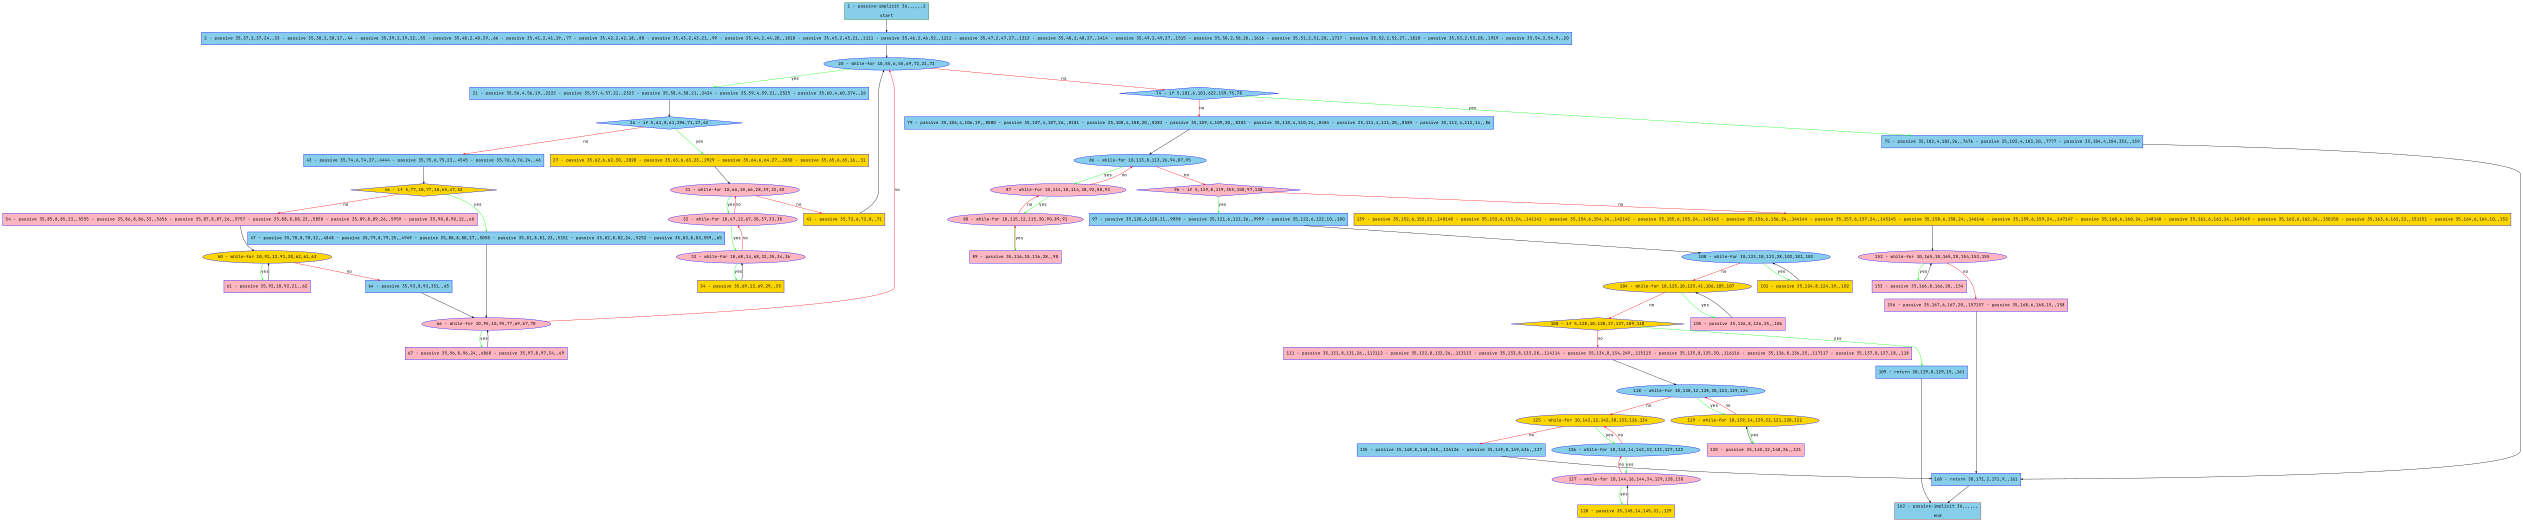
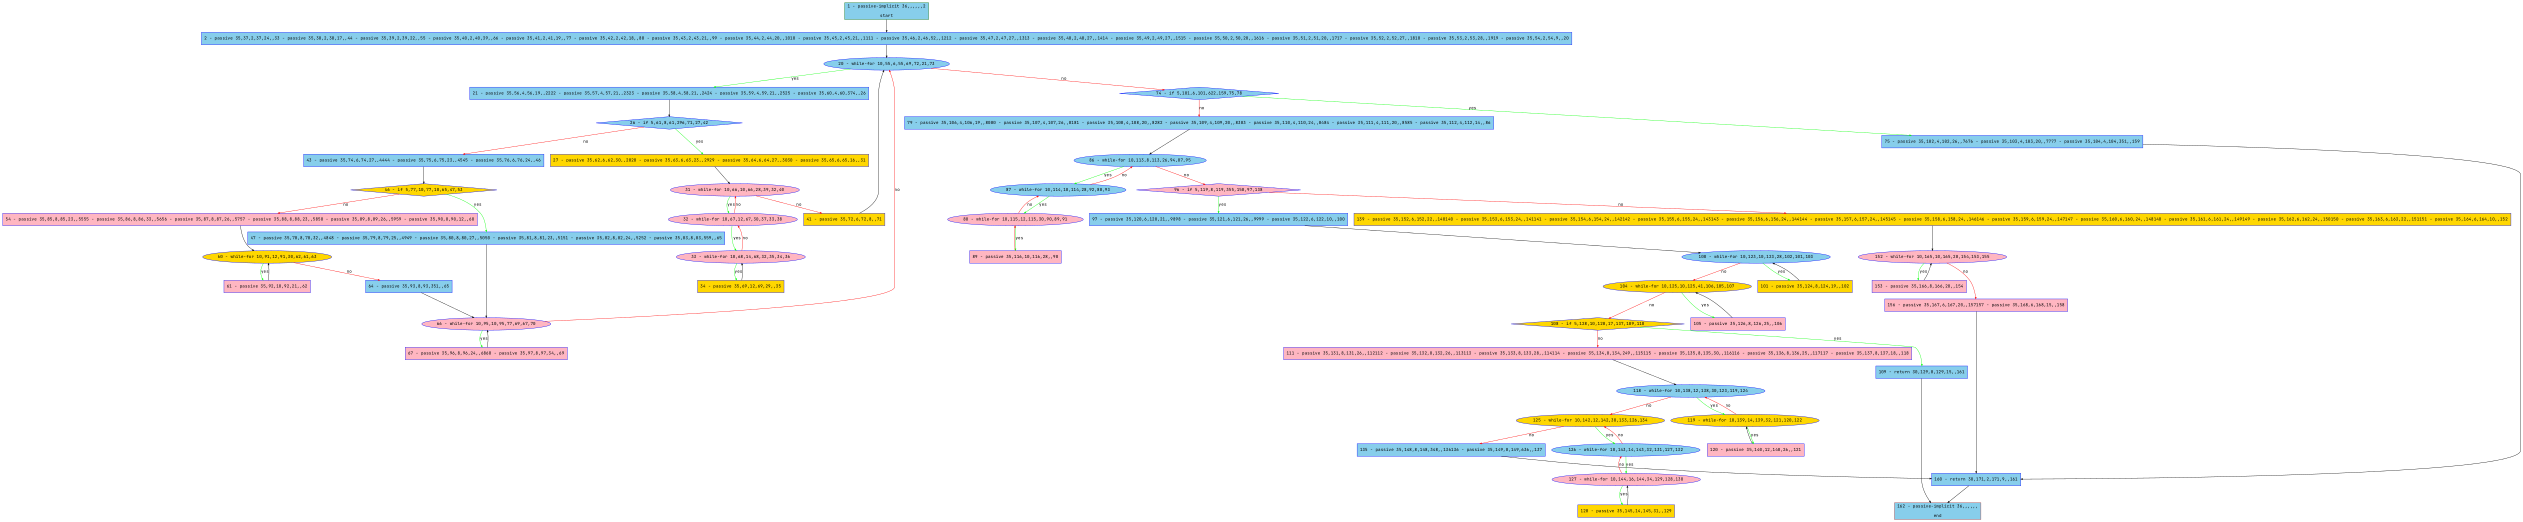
  digraph {
    bgcolor=white
    compound=true
    fillcolor="#FFFFCC"
    fontname="JetBrains Mono"
    fontsize=12
    pack=true
    packmode=clust
    style="rounded,filled"
    node [color="#0000ff" compound=true fillcolor=skyblue fixedsize=false fontname="JetBrains Mono" fontsize=12 node_initialized=no shape=box style=filled]
    edge [arrowhead=normal arrowsize=0.5 arrowtail=none color="#000000" compound=true dir=forward fontcolor=black fontname="JetBrains Mono" fontsize=12]
    n1 [label="2 - passive 35,37,2,37,24,,33 - passive 35,38,2,38,17,,44 - passive 35,39,2,39,22,,55 - passive 35,40,2,40,39,,66 - passive 35,41,2,41,19,,77 - passive 35,42,2,42,18,,88 - passive 35,43,2,43,21,,99 - passive 35,44,2,44,20,,1010 - passive 35,45,2,45,21,,1111 - passive 35,46,2,46,52,,1212 - passive 35,47,2,47,27,,1313 - passive 35,48,2,48,27,,1414 - passive 35,49,2,49,27,,1515 - passive 35,50,2,50,20,,1616 - passive 35,51,2,51,20,,1717 - passive 35,52,2,52,27,,1818 - passive 35,53,2,53,28,,1919 - passive 35,54,2,54,9,,20"]
    n2 [label="20 - while-for 10,55,6,55,69,72,21,73" shape=oval]
    n3 [label="21 - passive 35,56,4,56,19,,2222 - passive 35,57,4,57,21,,2323 - passive 35,58,4,58,21,,2424 - passive 35,59,4,59,21,,2525 - passive 35,60,4,60,374,,26"]
    n4 [label="74 - if 5,101,6,101,622,159,75,78" shape=diamond]
    n5 [color="#006400" label="1 - passive-implicit 36,,,,,,2\n\nstart"]
    n6 [label="26 - if 5,61,8,61,296,71,27,42" shape=diamond]
    n7 [label="75 - passive 35,102,4,102,26,,7676 - passive 35,103,4,103,20,,7777 - passive 35,104,4,104,351,,159"]
    n8 [label="79 - passive 35,106,4,106,19,,8080 - passive 35,107,4,107,26,,8181 - passive 35,108,4,108,20,,8282 - passive 35,109,4,109,20,,8383 - passive 35,110,4,110,24,,8484 - passive 35,111,4,111,20,,8585 - passive 35,112,4,112,14,,86"]
    n9 [fillcolor=gold label="27 - passive 35,62,6,62,30,,2828 - passive 35,63,6,63,23,,2929 - passive 35,64,6,64,27,,3030 - passive 35,65,6,65,16,,31"]
    n10 [label="43 - passive 35,74,6,74,27,,4444 - passive 35,75,6,75,23,,4545 - passive 35,76,6,76,24,,46"]
    n11 [label="160 - return 30,171,2,171,9,,161"]
    n12 [label="86 - while-for 10,113,8,113,26,94,87,95" shape=oval]
    n13 [fillcolor=lightpink label="31 - while-for 10,66,10,66,28,39,32,40" shape=oval]
    n14 [fillcolor=gold label="46 - if 5,77,10,77,10,65,47,53" shape=diamond]
    n15 [fillcolor=lightpink label="32 - while-for 10,67,12,67,30,37,33,38" shape=oval]
    n16 [fillcolor=gold label="41 - passive 35,72,6,72,8,,71"]
    n17 [label="47 - passive 35,78,8,78,32,,4848 - passive 35,79,8,79,25,,4949 - passive 35,80,8,80,27,,5050 - passive 35,81,8,81,23,,5151 - passive 35,82,8,82,24,,5252 - passive 35,83,8,83,559,,65"]
    n18 [fillcolor=lightpink label="54 - passive 35,85,8,85,23,,5555 - passive 35,86,8,86,33,,5656 - passive 35,87,8,87,26,,5757 - passive 35,88,8,88,23,,5858 - passive 35,89,8,89,26,,5959 - passive 35,90,8,90,12,,60"]
    n19 [fillcolor=lightpink label="33 - while-for 10,68,14,68,32,35,34,36" shape=oval]
    n20 [fillcolor=gold label="34 - passive 35,69,12,69,29,,35"]
    n21 [fillcolor=lightpink label="66 - while-for 10,95,10,95,77,69,67,70" shape=oval]
    n22 [fillcolor=gold label="60 - while-for 10,91,12,91,30,62,61,63" shape=oval]
    n23 [fillcolor=lightpink label="67 - passive 35,96,8,96,24,,6868 - passive 35,97,8,97,34,,69"]
    n24 [fillcolor=lightpink label="61 - passive 35,92,10,92,21,,62"]
    n25 [label="64 - passive 35,93,8,93,351,,65"]
    n26 [color="#a52a2a" label="162 - passive-implicit 36,,,,,,\n\nend"]
-   n27 [fillcolor=lightpink label="87 - while-for 10,114,10,114,28,92,88,93" shape=oval]
+   n27 [label="87 - while-for 10,114,10,114,28,92,88,93" shape=oval]
    n28 [fillcolor=lightpink label="96 - if 5,119,8,119,355,158,97,138" shape=diamond]
    n29 [fillcolor=lightpink label="88 - while-for 10,115,12,115,30,90,89,91" shape=oval]
    n30 [label="97 - passive 35,120,6,120,21,,9898 - passive 35,121,6,121,26,,9999 - passive 35,122,6,122,10,,100"]
    n31 [fillcolor=gold label="139 - passive 35,152,6,152,22,,140140 - passive 35,153,6,153,24,,141141 - passive 35,154,6,154,24,,142142 - passive 35,155,6,155,24,,143143 - passive 35,156,6,156,24,,144144 - passive 35,157,6,157,24,,145145 - passive 35,158,6,158,24,,146146 - passive 35,159,6,159,24,,147147 - passive 35,160,6,160,24,,148148 - passive 35,161,6,161,24,,149149 - passive 35,162,6,162,24,,150150 - passive 35,163,6,163,22,,151151 - passive 35,164,6,164,10,,152"]
    n32 [fillcolor=lightpink label="89 - passive 35,116,10,116,28,,90"]
    n33 [label="100 - while-for 10,123,10,123,28,102,101,103" shape=oval]
    n34 [fillcolor=lightpink label="152 - while-for 10,165,10,165,28,154,153,155" shape=oval]
    n35 [fillcolor=gold label="101 - passive 35,124,8,124,19,,102"]
    n36 [fillcolor=gold label="104 - while-for 10,125,10,125,41,106,105,107" shape=oval]
    n37 [fillcolor=lightpink label="153 - passive 35,166,8,166,20,,154"]
    n38 [fillcolor=lightpink label="156 - passive 35,167,6,167,20,,157157 - passive 35,168,6,168,15,,158"]
    n39 [fillcolor=lightpink label="105 - passive 35,126,8,126,25,,106"]
    n40 [fillcolor=gold label="108 - if 5,128,10,128,17,137,109,110" shape=diamond]
    n41 [label="109 - return 30,129,8,129,15,,161"]
    n42 [fillcolor=lightpink label="111 - passive 35,131,8,131,26,,112112 - passive 35,132,8,132,26,,113113 - passive 35,133,8,133,28,,114114 - passive 35,134,8,134,249,,115115 - passive 35,135,8,135,30,,116116 - passive 35,136,8,136,25,,117117 - passive 35,137,8,137,18,,118"]
    n43 [label="118 - while-for 10,138,12,138,30,123,119,124" shape=oval]
    n44 [fillcolor=gold label="119 - while-for 10,139,14,139,32,121,120,122" shape=oval]
    n45 [fillcolor=gold label="125 - while-for 10,142,12,142,30,133,126,134" shape=oval]
    n46 [fillcolor=lightpink label="120 - passive 35,140,12,140,26,,121"]
    n47 [label="126 - while-for 10,143,14,143,32,131,127,132" shape=oval]
    n48 [label="135 - passive 35,148,8,148,348,,136136 - passive 35,149,8,149,636,,137"]
    n49 [fillcolor=lightpink label="127 - while-for 10,144,16,144,34,129,128,130" shape=oval]
    n50 [fillcolor=gold label="128 - passive 35,145,14,145,31,,129"]
    n1 -> n2
    n2 -> n3 [color="#00ff00" label=yes]
    n2 -> n4 [color="#ff0000" label=no]
    n3 -> n6
    n4 -> n7 [color="#00ff00" label=yes]
    n4 -> n8 [color="#ff0000" label=no]
    n5 -> n1
    n6 -> n9 [color="#00ff00" label=yes]
    n6 -> n10 [color="#ff0000" label=no]
    n7 -> n11
    n8 -> n12
    n9 -> n13
    n10 -> n14
    n11 -> n26
    n12 -> n27 [color="#00ff00" label=yes]
    n12 -> n28 [color="#ff0000" label=no]
    n13 -> n15 [color="#00ff00" label=yes]
    n13 -> n16 [color="#ff0000" label=no]
    n14 -> n17 [color="#00ff00" label=yes]
    n14 -> n18 [color="#ff0000" label=no]
    n15 -> n13 [color="#ff0000" label=no]
    n15 -> n19 [color="#00ff00" label=yes]
    n16 -> n2
    n17 -> n21
    n18 -> n22
    n19 -> n15 [color="#ff0000" label=no]
    n19 -> n20 [color="#00ff00" label=yes]
    n20 -> n19
    n21 -> n2 [color="#ff0000" label=no]
    n21 -> n23 [color="#00ff00" label=yes]
    n22 -> n24 [color="#00ff00" label=yes]
    n22 -> n25 [color="#ff0000" label=no]
    n23 -> n21
    n24 -> n22
    n25 -> n21
    n27 -> n12 [color="#ff0000" label=no]
    n27 -> n29 [color="#00ff00" label=yes]
    n28 -> n30 [color="#00ff00" label=yes]
    n28 -> n31 [color="#ff0000" label=no]
    n29 -> n27 [color="#ff0000" label=no]
    n29 -> n32 [color="#00ff00" label=yes]
    n30 -> n33
    n31 -> n34
    n32 -> n29 [color="#ff0000"]
    n33 -> n35 [color="#00ff00" label=yes]
    n33 -> n36 [color="#ff0000" label=no]
    n34 -> n37 [color="#00ff00" label=yes]
    n34 -> n38 [color="#ff0000" label=no]
    n35 -> n33
    n36 -> n39 [color="#00ff00" label=yes]
    n36 -> n40 [color="#ff0000" label=no]
    n37 -> n34
    n38 -> n11
    n39 -> n36
    n40 -> n41 [color="#00ff00" label=yes]
    n40 -> n42 [color="#ff0000" label=no]
    n41 -> n26
    n42 -> n43
    n43 -> n44 [color="#00ff00" label=yes]
    n43 -> n45 [color="#ff0000" label=no]
    n44 -> n43 [color="#ff0000" label=no]
    n44 -> n46 [color="#00ff00" label=yes]
    n45 -> n47 [color="#00ff00" label=yes]
    n45 -> n48 [color="#ff0000" label=no]
    n46 -> n44
    n47 -> n45 [color="#ff0000" label=no]
    n47 -> n49 [color="#00ff00" label=yes]
    n48 -> n11
    n49 -> n47 [color="#ff0000" label=no]
    n49 -> n50 [color="#00ff00" label=yes]
    n50 -> n49
  }
